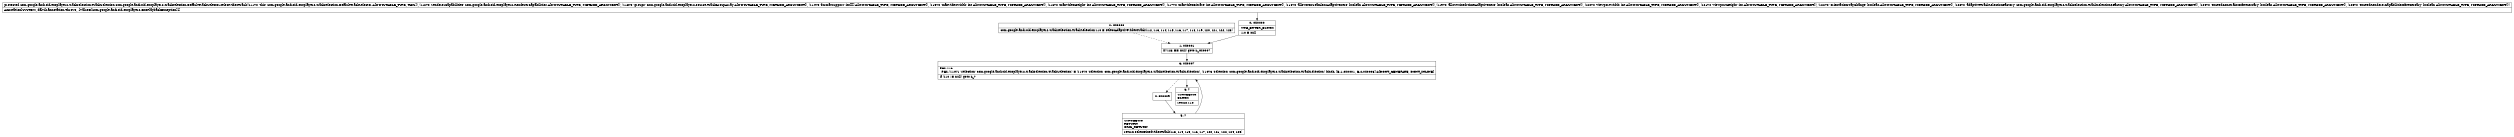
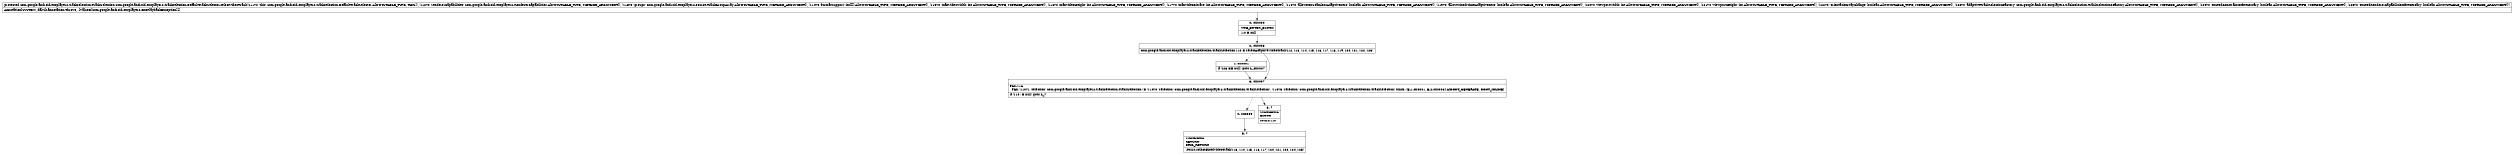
  digraph {
    node [shape=record]
    n1 [label="{0\:\ 0x0000|MTH_ENTER_BLOCK\l|r10 = null\l}"]
    n2 [label="{1\:\ 0x0001|if (r23 == null) goto L_0x0007\l}"]
    n3 [label="{3\:\ 0x0007|PHI: r16 \l  PHI: (r10v1 'selection' com.google.android.exoplayer2.trackselection.TrackSelection) = (r10v0 'selection' com.google.android.exoplayer2.trackselection.TrackSelection), (r10v3 'selection' com.google.android.exoplayer2.trackselection.TrackSelection) binds: [B:1:0x0001, B:2:0x0003] A[DONT_GENERATE, DONT_INLINE]\l|if (r10 != null) goto L_?\l}"]
    n4 [label="{2\:\ 0x0003|com.google.android.exoplayer2.trackselection.TrackSelection r10 = selectAdaptiveVideoTrack(r12, r13, r14, r15, r16, r17, r18, r19, r20, r21, r22, r23)\l}"]
    n5 [label="{4\:\ 0x0009}"]
    n6 [label="{6\:\ ?|SYNTHETIC\lBLOCK\l|return r10\l}"]
    n7 [label="{5\:\ ?|SYNTHETIC\lRETURN\lORIG_RETURN\l|return selectFixedVideoTrack(r13, r14, r15, r16, r17, r20, r21, r22, r24, r25)\l}"]
    n8 [label="{protected com.google.android.exoplayer2.trackselection.TrackSelection com.google.android.exoplayer2.trackselection.DefaultTrackSelector.selectVideoTrack((r11v0 'this' com.google.android.exoplayer2.trackselection.DefaultTrackSelector A[IMMUTABLE_TYPE, THIS]), (r12v0 'rendererCapabilities' com.google.android.exoplayer2.RendererCapabilities A[IMMUTABLE_TYPE, METHOD_ARGUMENT]), (r13v0 'groups' com.google.android.exoplayer2.source.TrackGroupArray A[IMMUTABLE_TYPE, METHOD_ARGUMENT]), (r14v0 'formatSupport' int[][] A[IMMUTABLE_TYPE, METHOD_ARGUMENT]), (r15v0 'maxVideoWidth' int A[IMMUTABLE_TYPE, METHOD_ARGUMENT]), (r16v0 'maxVideoHeight' int A[IMMUTABLE_TYPE, METHOD_ARGUMENT]), (r17v0 'maxVideoBitrate' int A[IMMUTABLE_TYPE, METHOD_ARGUMENT]), (r18v0 'allowNonSeamlessAdaptiveness' boolean A[IMMUTABLE_TYPE, METHOD_ARGUMENT]), (r19v0 'allowMixedMimeAdaptiveness' boolean A[IMMUTABLE_TYPE, METHOD_ARGUMENT]), (r20v0 'viewportWidth' int A[IMMUTABLE_TYPE, METHOD_ARGUMENT]), (r21v0 'viewportHeight' int A[IMMUTABLE_TYPE, METHOD_ARGUMENT]), (r22v0 'orientationMayChange' boolean A[IMMUTABLE_TYPE, METHOD_ARGUMENT]), (r23v0 'adaptiveTrackSelectionFactory' com.google.android.exoplayer2.trackselection.TrackSelection$Factory A[IMMUTABLE_TYPE, METHOD_ARGUMENT]), (r24v0 'exceedConstraintsIfNecessary' boolean A[IMMUTABLE_TYPE, METHOD_ARGUMENT]), (r25v0 'exceedRendererCapabilitiesIfNecessary' boolean A[IMMUTABLE_TYPE, METHOD_ARGUMENT]))  | Annotation[SYSTEM, dalvik.annotation.Throws, \{value=[com.google.android.exoplayer2.ExoPlaybackException]\}]\l}"]
-   n1 -> n2
+   n1 -> n4
    n2 -> n3
    n3 -> n5 [style=dashed]
    n3 -> n6
    n4 -> n2 [style=dashed]
-   n7 -> n3
+   n4 -> n3
    n5 -> n7
    n8 -> n1
  }
